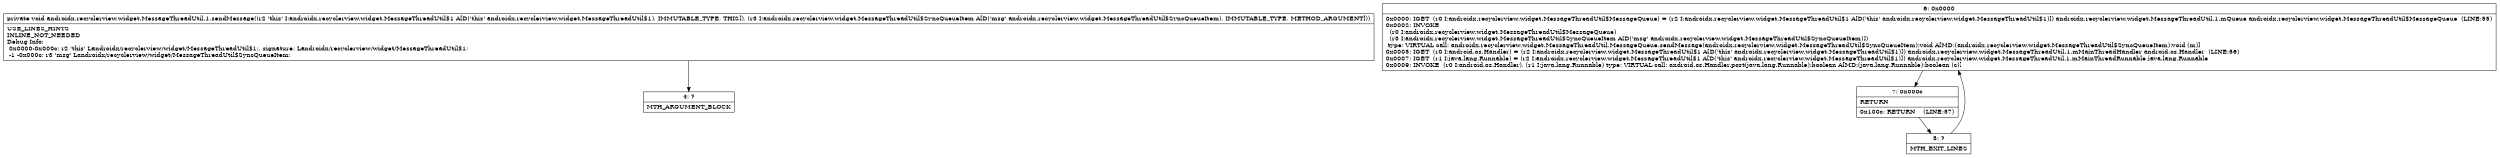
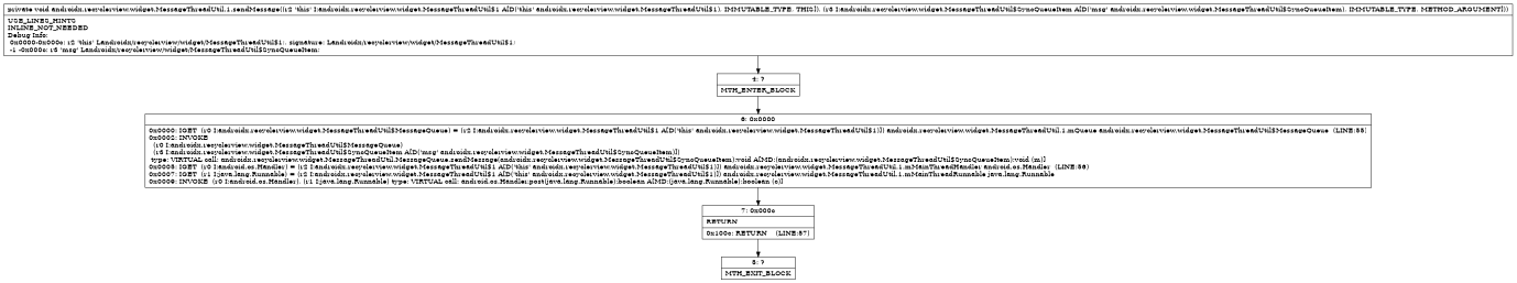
  digraph {
    node [shape=record]
-   n1 [label="{4\:\ ?|MTH_ARGUMENT_BLOCK\l}"]
+   n1 [label="{4\:\ ?|MTH_ENTER_BLOCK\l}"]
    n2 [label="{6\:\ 0x0000|0x0000: IGET  (r0 I:androidx.recyclerview.widget.MessageThreadUtil$MessageQueue) = (r2 I:androidx.recyclerview.widget.MessageThreadUtil$1 A[D('this' androidx.recyclerview.widget.MessageThreadUtil$1)]) androidx.recyclerview.widget.MessageThreadUtil.1.mQueue androidx.recyclerview.widget.MessageThreadUtil$MessageQueue  (LINE:55)\l0x0002: INVOKE  \l  (r0 I:androidx.recyclerview.widget.MessageThreadUtil$MessageQueue)\l  (r3 I:androidx.recyclerview.widget.MessageThreadUtil$SyncQueueItem A[D('msg' androidx.recyclerview.widget.MessageThreadUtil$SyncQueueItem)])\l type: VIRTUAL call: androidx.recyclerview.widget.MessageThreadUtil.MessageQueue.sendMessage(androidx.recyclerview.widget.MessageThreadUtil$SyncQueueItem):void A[MD:(androidx.recyclerview.widget.MessageThreadUtil$SyncQueueItem):void (m)]\l0x0005: IGET  (r0 I:android.os.Handler) = (r2 I:androidx.recyclerview.widget.MessageThreadUtil$1 A[D('this' androidx.recyclerview.widget.MessageThreadUtil$1)]) androidx.recyclerview.widget.MessageThreadUtil.1.mMainThreadHandler android.os.Handler  (LINE:56)\l0x0007: IGET  (r1 I:java.lang.Runnable) = (r2 I:androidx.recyclerview.widget.MessageThreadUtil$1 A[D('this' androidx.recyclerview.widget.MessageThreadUtil$1)]) androidx.recyclerview.widget.MessageThreadUtil.1.mMainThreadRunnable java.lang.Runnable \l0x0009: INVOKE  (r0 I:android.os.Handler), (r1 I:java.lang.Runnable) type: VIRTUAL call: android.os.Handler.post(java.lang.Runnable):boolean A[MD:(java.lang.Runnable):boolean (c)]\l}"]
    n3 [label="{7\:\ 0x000c|RETURN\l|0x100c: RETURN    (LINE:57)\l}"]
-   n4 [label="{5\:\ ?|MTH_EXIT_LINES\l}"]
+   n4 [label="{5\:\ ?|MTH_EXIT_BLOCK\l}"]
    n5 [label="{private void androidx.recyclerview.widget.MessageThreadUtil.1.sendMessage((r2 'this' I:androidx.recyclerview.widget.MessageThreadUtil$1 A[D('this' androidx.recyclerview.widget.MessageThreadUtil$1), IMMUTABLE_TYPE, THIS]), (r3 I:androidx.recyclerview.widget.MessageThreadUtil$SyncQueueItem A[D('msg' androidx.recyclerview.widget.MessageThreadUtil$SyncQueueItem), IMMUTABLE_TYPE, METHOD_ARGUMENT]))  | USE_LINES_HINTS\lINLINE_NOT_NEEDED\lDebug Info:\l  0x0000\-0x000c: r2 'this' Landroidx\/recyclerview\/widget\/MessageThreadUtil$1;, signature: Landroidx\/recyclerview\/widget\/MessageThreadUtil$1;\l  \-1 \-0x000c: r3 'msg' Landroidx\/recyclerview\/widget\/MessageThreadUtil$SyncQueueItem;\l}"]
-   n4 -> n2
+   n1 -> n2
    n2 -> n3
    n3 -> n4
    n5 -> n1
  }
